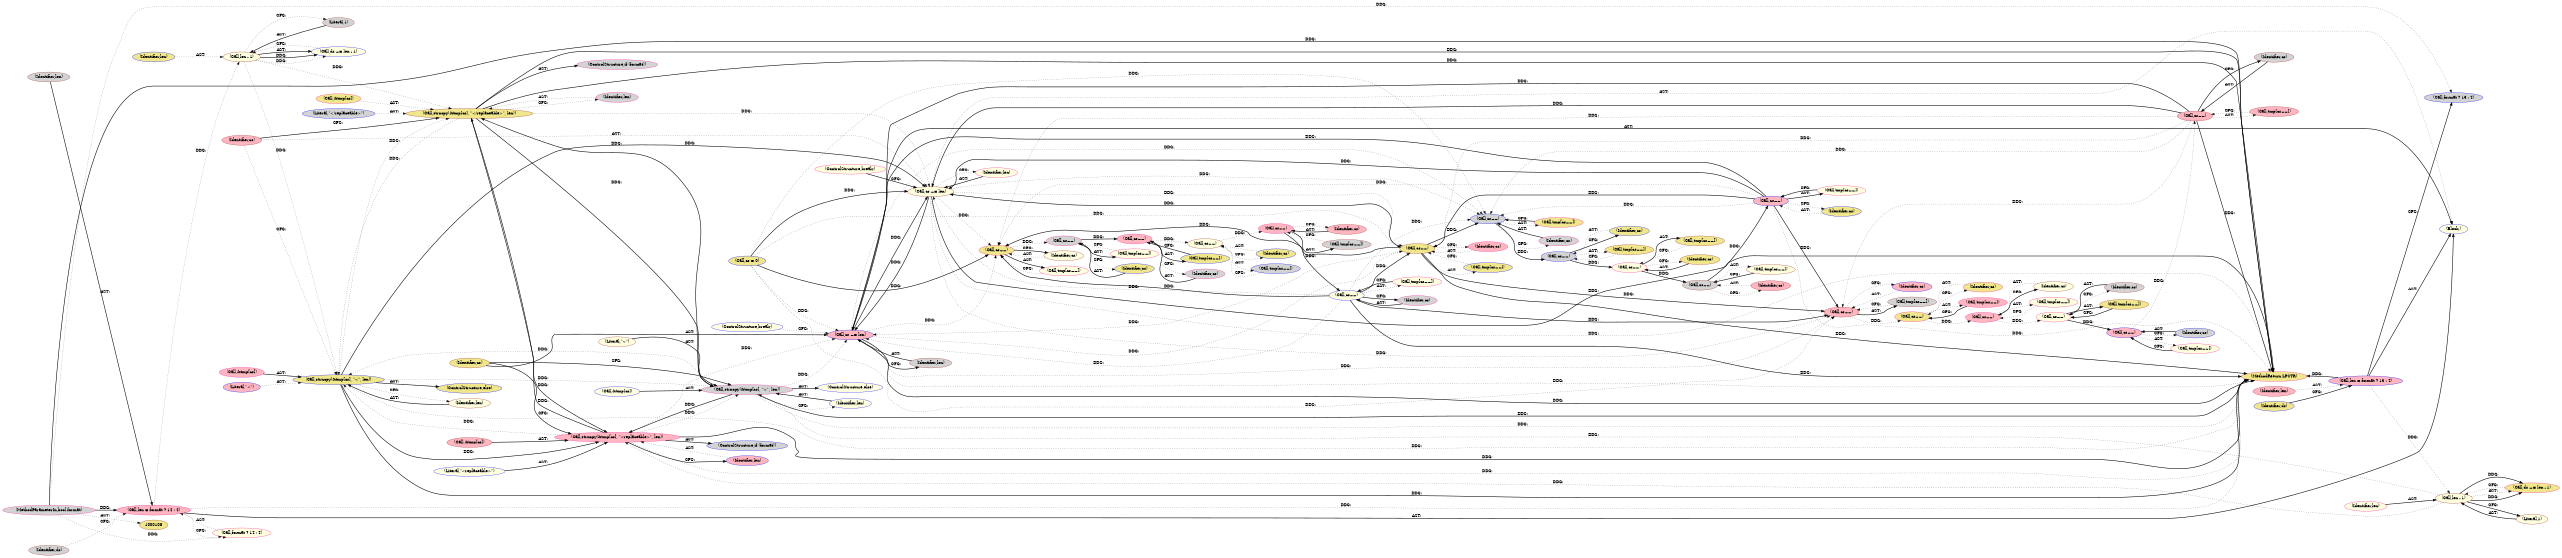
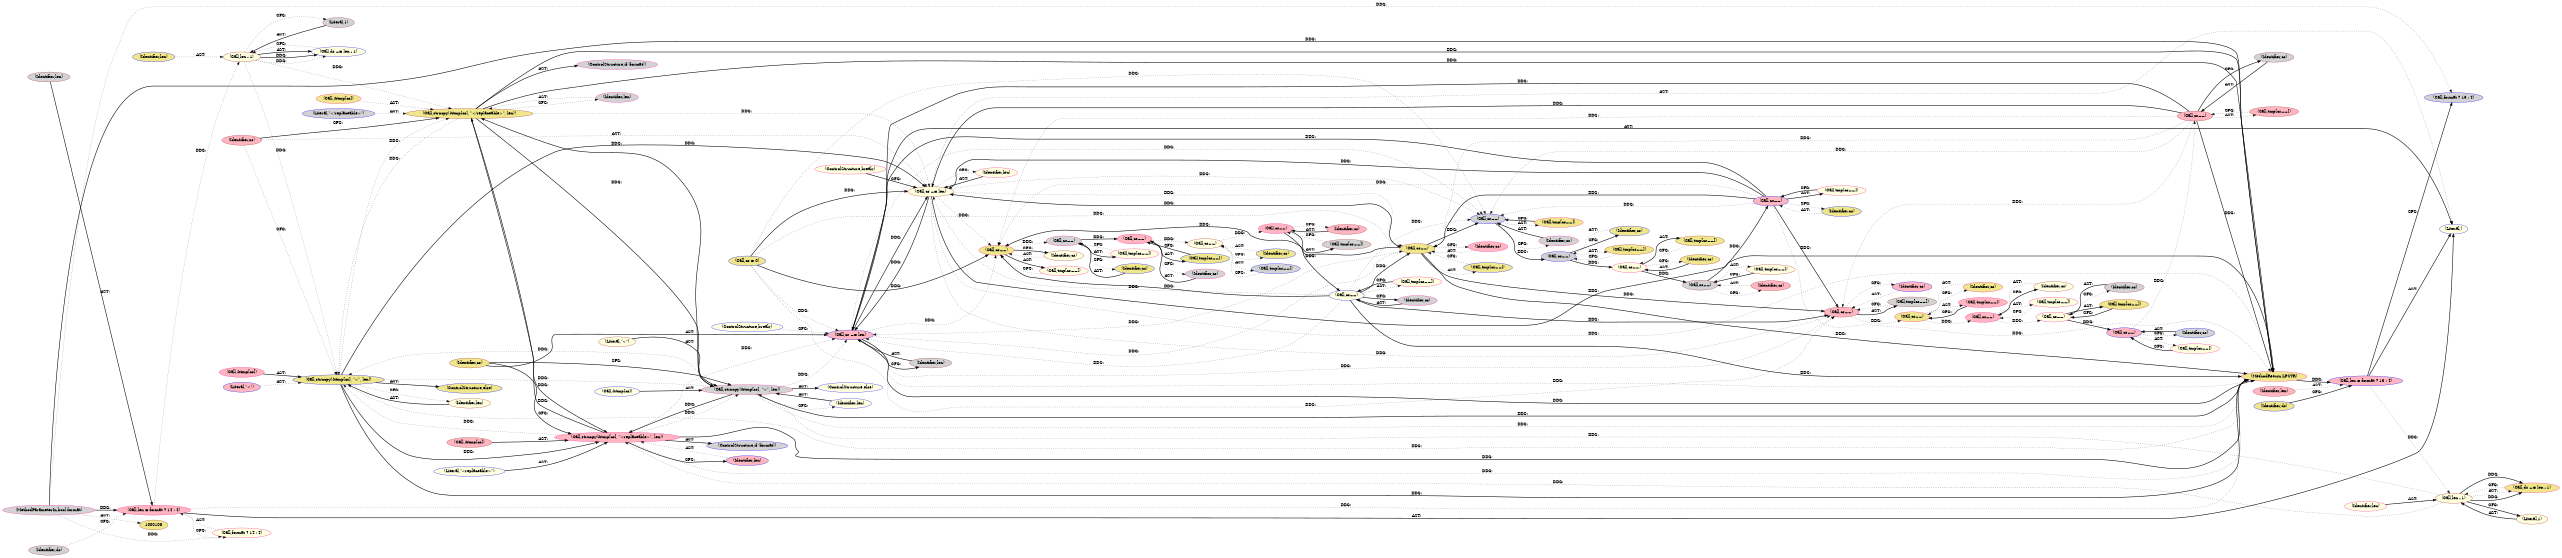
  digraph {
    rankdir=LR
    node [color=brown fillcolor=lightyellow style=filled]
    edge [style=dotted]
    n1 [color=blue fillcolor=khaki label="(Call,strncpy(&tmp[cs], \"&lt;\", len))"]
    n2 [fillcolor=khaki label="(Call,strncpy(&tmp[cs], \"</replaceable>\", len))"]
    n3 [color=deeppink fillcolor=lightpink label="(Call,strncpy(&tmp[cs], \"<replaceable>\", len))"]
    n4 [color=deeppink fillcolor=lightgrey label="(Call,strncpy(&tmp[cs], \"&lt;\", len))"]
    n5 [label="(Call,cs += len)"]
    n6 [color=blue fillcolor=khaki label="(ControlStructure,else)"]
    n7 [label="(Identifier,len)"]
    n8 [color=deeppink fillcolor=khaki label="(MethodReturn,LPSTR)"]
    n9 [color=deeppink fillcolor=lightgrey label="(Identifier,len)"]
    n10 [color=deeppink fillcolor=lightgrey label="(ControlStructure,if (format))"]
    n11 [color=blue fillcolor=lightpink label="(Call,cs += len)"]
    n12 [color=blue fillcolor=lightpink label="(Identifier,len)"]
    n13 [color=blue fillcolor=lightgrey label="(ControlStructure,if (format))"]
    n14 [color=blue label="(ControlStructure,else)"]
    n15 [color=blue label="(Identifier,len)"]
-   n16 [color=blue label="(Block,)"]
+   n16 [color=blue label="(Literal,)"]
    n17 [color=deeppink fillcolor=khaki label="(Call,cs++)"]
    n18 [fillcolor=lightpink label="(Call,cs++)"]
    n19 [color=blue fillcolor=lightgrey label="(Call,cs++)"]
    n20 [fillcolor=khaki label="(Call,cs++)"]
    n21 [color=deeppink label="(Identifier,len)"]
    n22 [fillcolor=lightgrey label="(Identifier,len)"]
    n23 [label="(Call,len - 1)"]
    n24 [fillcolor=lightgrey label="(Literal,1)"]
    n25 [color=blue label="(Call,ds += len - 1)"]
    n26 [color=deeppink fillcolor=lightpink label="(Call,len = format ? 14 : 4)"]
    n27 [color=deeppink label="(Call,format ? 14 : 4)"]
    n28 [color=deeppink fillcolor=lightgrey label="(MethodParameterIn,bool format)"]
    n29 [color=blue fillcolor=lightgrey label="(Call,format ? 13 : 4)"]
    1000108 [fillcolor=khaki]
    n31 [color=blue fillcolor=lightpink label="(Call,len = format ? 13 : 4)"]
    n32 [label="(Call,len - 1)"]
    n33 [color=deeppink fillcolor=khaki label="(Call,ds += len - 1)"]
    n34 [label="(Literal,1)"]
    n35 [color=deeppink fillcolor=lightgrey label="(Call,cs++)"]
    n36 [label="(Identifier,cs)"]
    n37 [color=deeppink label="(Call,tmp[cs++])"]
    n38 [color=deeppink fillcolor=khaki label="(Call,cs++)"]
    n39 [fillcolor=lightgrey label="(Call,tmp[cs++])"]
    n40 [color=blue fillcolor=lightpink label="(Identifier,cs)"]
    n41 [color=blue fillcolor=lightgrey label="(Call,cs++)"]
    n42 [color=deeppink fillcolor=lightgrey label="(Identifier,cs)"]
    n43 [color=deeppink fillcolor=khaki label="(Call,tmp[cs++])"]
    n44 [color=deeppink fillcolor=lightpink label="(Identifier,cs)"]
    n45 [color=blue fillcolor=khaki label="(Call,tmp[cs++])"]
    n46 [color=deeppink fillcolor=lightpink label="(Call,cs++)"]
    n47 [color=blue fillcolor=khaki label="(Identifier,cs)"]
    n48 [color=deeppink label="(Call,tmp[cs++])"]
    n49 [label="(Call,cs++)"]
    n50 [color=deeppink fillcolor=lightgrey label="(Identifier,cs)"]
    n51 [color=blue fillcolor=khaki label="(Call,tmp[cs++])"]
    n52 [color=deeppink fillcolor=lightpink label="(Call,cs++)"]
    n53 [color=blue fillcolor=lightgrey label="(Call,tmp[cs++])"]
    n54 [color=blue fillcolor=khaki label="(Identifier,cs)"]
    n55 [color=blue label="(Call,cs++)"]
    n56 [fillcolor=lightgrey label="(Call,tmp[cs++])"]
    n57 [fillcolor=lightpink label="(Identifier,cs)"]
    n58 [color=deeppink fillcolor=lightgrey label="(Identifier,cs)"]
    n59 [color=deeppink label="(Call,tmp[cs++])"]
    n60 [color=deeppink fillcolor=lightpink label="(Call,cs++)"]
    n61 [color=deeppink fillcolor=lightpink label="(Call,tmp[cs++])"]
    n62 [color=deeppink fillcolor=khaki label="(Identifier,cs)"]
    n63 [color=deeppink label="(Call,cs++)"]
    n64 [color=deeppink label="(Call,tmp[cs++])"]
    n65 [label="(Identifier,cs)"]
    n66 [color=blue fillcolor=lightpink label="(Call,cs++)"]
    n67 [fillcolor=khaki label="(Call,tmp[cs++])"]
    n68 [fillcolor=lightgrey label="(Identifier,cs)"]
    n69 [fillcolor=lightpink label="(Call,cs++)"]
    n70 [color=blue fillcolor=lightgrey label="(Identifier,cs)"]
    n71 [color=deeppink label="(Call,tmp[cs++])"]
    n72 [fillcolor=lightpink label="(Call,tmp[cs++])"]
    n73 [fillcolor=lightgrey label="(Identifier,cs)"]
    n74 [color=deeppink label="(Call,cs++)"]
    n75 [color=blue fillcolor=khaki label="(Identifier,cs)"]
    n76 [fillcolor=khaki label="(Call,tmp[cs++])"]
    n77 [fillcolor=lightgrey label="(Call,cs++)"]
    n78 [fillcolor=khaki label="(Identifier,cs)"]
    n79 [fillcolor=khaki label="(Call,tmp[cs++])"]
    n80 [color=blue fillcolor=lightpink label="(Call,cs++)"]
    n81 [label="(Call,tmp[cs++])"]
    n82 [fillcolor=lightpink label="(Identifier,cs)"]
    n83 [color=deeppink label="(Call,tmp[cs++])"]
    n84 [color=blue fillcolor=khaki label="(Identifier,cs)"]
    n85 [color=deeppink fillcolor=khaki label="(Call,&tmp[cs])"]
    n86 [color=blue label="(Literal,\"<replaceable>\")"]
    n87 [color=deeppink fillcolor=lightpink label="(Call,&tmp[cs])"]
    n88 [fillcolor=lightpink label="(Identifier,len)"]
    n89 [color=deeppink label="(ControlStructure,break;)"]
    n90 [color=blue fillcolor=khaki label="(Identifier,len)"]
    n91 [fillcolor=lightpink label="(Call,&tmp[cs])"]
    n92 [fillcolor=khaki label="(Identifier,cs)"]
    n93 [label="(Literal,\"&lt;\")"]
    n94 [color=blue fillcolor=khaki label="(Call,cs = 0)"]
    n95 [color=blue label="(ControlStructure,break;)"]
    n96 [color=blue label="(Call,&tmp[cs])"]
    n97 [color=blue fillcolor=lightgrey label="(Literal,\"</replaceable>\")"]
    n98 [fillcolor=lightgrey label="(Identifier,ds)"]
    n99 [color=deeppink label="(Identifier,len)"]
    n100 [color=blue fillcolor=khaki label="(Identifier,ds)"]
    n101 [color=blue fillcolor=lightpink label="(Literal,\"&lt;\")"]
    n102 [fillcolor=lightpink label="(Identifier,cs)"]
    n103 [fillcolor=lightgrey label="(Identifier,len)"]
    n1 -> n2 [label="DDG: "]
    n1 -> n3 [label="DDG: " style=bold]
    n1 -> n4 [label="DDG: "]
    n1 -> n5 [label="DDG: " style=bold]
    n1 -> n6 [label="AST: " style=bold]
    n1 -> n7 [label="CFG: "]
    n1 -> n8 [label="DDG: "]
    n1 -> n8 [label="DDG: " style=bold]
    n2 -> n1 [label="DDG: "]
    n2 -> n3 [label="DDG: " style=bold]
    n2 -> n4 [label="DDG: " style=bold]
    n2 -> n5 [label="DDG: "]
    n2 -> n8 [label="DDG: " style=bold]
    n2 -> n8 [label="DDG: " style=bold]
    n2 -> n9 [label="CFG: "]
    n2 -> n10 [label="AST: " style=bold]
    n3 -> n1 [label="DDG: "]
    n3 -> n2 [label="DDG: " style=bold]
    n3 -> n4 [label="DDG: "]
    n3 -> n8 [label="DDG: "]
    n3 -> n8 [label="DDG: " style=bold]
    n3 -> n11 [label="DDG: "]
    n3 -> n12 [label="CFG: " style=bold]
    n3 -> n13 [label="AST: " style=bold]
    n4 -> n1 [label="DDG: "]
    n4 -> n2 [label="DDG: " style=bold]
    n4 -> n3 [label="DDG: " style=bold]
    n4 -> n8 [label="DDG: " style=bold]
    n4 -> n8 [label="DDG: "]
    n4 -> n11 [label="DDG: "]
    n4 -> n14 [label="AST: " style=bold]
    n4 -> n15 [label="CFG: "]
    n5 -> n8 [label="DDG: " style=bold]
    n5 -> n8 [label="DDG: "]
    n5 -> n11 [label="DDG: " style=bold]
    n5 -> n16 [label="AST: "]
    n5 -> n17 [label="DDG: "]
    n5 -> n18 [label="DDG: "]
    n5 -> n19 [label="DDG: "]
    n5 -> n20 [label="DDG: "]
    n5 -> n21 [label="CFG: "]
    n7 -> n1 [label="AST: " style=bold]
    n9 -> n2 [label="AST: "]
    n11 -> n5 [label="DDG: " style=bold]
    n11 -> n8 [label="DDG: "]
    n11 -> n8 [label="DDG: " style=bold]
    n11 -> n16 [label="AST: " style=bold]
    n11 -> n17 [label="DDG: "]
    n11 -> n18 [label="DDG: "]
    n11 -> n19 [label="DDG: "]
    n11 -> n20 [label="DDG: "]
    n11 -> n22 [label="CFG: " style=bold]
    n12 -> n3 [label="AST: "]
    n15 -> n4 [label="AST: " style=bold]
    n17 -> n35 [label="DDG: "]
    n17 -> n36 [label="CFG: " style=bold]
    n17 -> n37 [label="AST: " style=bold]
    n18 -> n38 [label="DDG: "]
    n18 -> n39 [label="AST: " style=bold]
    n18 -> n40 [label="CFG: "]
    n19 -> n41 [label="DDG: " style=bold]
    n19 -> n42 [label="CFG: "]
    n19 -> n43 [label="AST: "]
    n20 -> n5 [label="DDG: " style=bold]
    n20 -> n8 [label="DDG: " style=bold]
    n20 -> n11 [label="DDG: "]
    n20 -> n17 [label="DDG: " style=bold]
    n20 -> n18 [label="DDG: " style=bold]
    n20 -> n19 [label="DDG: " style=bold]
    n20 -> n44 [label="CFG: "]
    n20 -> n45 [label="AST: "]
    n21 -> n5 [label="AST: " style=bold]
    n22 -> n11 [label="AST: " style=bold]
    n23 -> n1 [label="DDG: "]
    n23 -> n2 [label="DDG: "]
    n23 -> n24 [label="CFG: "]
    n23 -> n25 [label="AST: " style=bold]
    n23 -> n25 [label="DDG: " style=bold]
    n23 -> n25 [label="DDG: "]
    n24 -> n23 [label="AST: " style=bold]
    n25 -> n23 [label="CFG: "]
    n26 -> n8 [label="DDG: "]
    n26 -> n16 [label="AST: " style=bold]
    n26 -> n23 [label="DDG: "]
    n26 -> n27 [label="CFG: "]
    n27 -> n26 [label="AST: "]
    n28 -> n8 [label="DDG: " style=bold]
    n28 -> n26 [label="DDG: " style=bold]
    n28 -> n27 [label="DDG: "]
    n28 -> n29 [label="DDG: "]
    n28 -> 1000108 [label="AST: "]
-   n31 -> n8 [label="DDG: " style=bold]
+   n8 -> n31 [label="DDG: " style=bold]
    n31 -> n16 [label="AST: " style=bold]
    n31 -> n29 [label="CFG: " style=bold]
    n31 -> n32 [label="DDG: "]
    n32 -> n3 [label="DDG: "]
    n32 -> n4 [label="DDG: "]
    n32 -> n33 [label="AST: "]
    n32 -> n33 [label="DDG: " style=bold]
    n32 -> n33 [label="DDG: " style=bold]
    n32 -> n34 [label="CFG: " style=bold]
    n33 -> n32 [label="CFG: "]
    n34 -> n32 [label="AST: " style=bold]
    n35 -> n46 [label="DDG: " style=bold]
    n35 -> n47 [label="CFG: "]
    n35 -> n48 [label="AST: " style=bold]
    n36 -> n17 [label="AST: "]
    n37 -> n17 [label="CFG: "]
    n38 -> n60 [label="DDG: "]
    n38 -> n61 [label="AST: "]
    n38 -> n62 [label="CFG: "]
    n39 -> n18 [label="CFG: "]
    n40 -> n18 [label="AST: "]
    n41 -> n74 [label="DDG: " style=bold]
    n41 -> n75 [label="CFG: " style=bold]
    n41 -> n76 [label="AST: "]
    n42 -> n19 [label="AST: " style=bold]
    n43 -> n19 [label="CFG: " style=bold]
    n44 -> n20 [label="AST: "]
    n45 -> n20 [label="CFG: "]
    n46 -> n49 [label="DDG: "]
    n46 -> n50 [label="CFG: "]
    n46 -> n51 [label="AST: " style=bold]
    n47 -> n35 [label="AST: " style=bold]
    n48 -> n35 [label="CFG: "]
    n49 -> n52 [label="DDG: "]
    n49 -> n53 [label="AST: "]
    n49 -> n54 [label="CFG: "]
    n50 -> n46 [label="AST: " style=bold]
    n51 -> n46 [label="CFG: " style=bold]
    n52 -> n55 [label="DDG: " style=bold]
    n52 -> n56 [label="AST: " style=bold]
    n52 -> n57 [label="CFG: "]
    n53 -> n49 [label="CFG: "]
    n54 -> n49 [label="AST: "]
    n55 -> n5 [label="DDG: "]
    n55 -> n8 [label="DDG: " style=bold]
    n55 -> n11 [label="DDG: "]
    n55 -> n17 [label="DDG: " style=bold]
    n55 -> n18 [label="DDG: " style=bold]
    n55 -> n19 [label="DDG: "]
    n55 -> n20 [label="DDG: " style=bold]
    n55 -> n58 [label="CFG: " style=bold]
    n55 -> n59 [label="AST: "]
    n56 -> n52 [label="CFG: "]
    n57 -> n52 [label="AST: " style=bold]
    n58 -> n55 [label="AST: " style=bold]
    n59 -> n55 [label="CFG: " style=bold]
    n60 -> n63 [label="DDG: "]
    n60 -> n64 [label="AST: "]
    n60 -> n65 [label="CFG: " style=bold]
    n61 -> n38 [label="CFG: " style=bold]
    n62 -> n38 [label="AST: "]
    n63 -> n66 [label="DDG: " style=bold]
    n63 -> n67 [label="AST: " style=bold]
    n63 -> n68 [label="CFG: "]
    n64 -> n60 [label="CFG: "]
    n65 -> n60 [label="AST: "]
    n66 -> n69 [label="DDG: "]
    n66 -> n70 [label="CFG: "]
    n66 -> n71 [label="AST: "]
    n67 -> n63 [label="CFG: " style=bold]
    n68 -> n63 [label="AST: " style=bold]
    n69 -> n5 [label="DDG: " style=bold]
    n69 -> n8 [label="DDG: " style=bold]
    n69 -> n11 [label="DDG: " style=bold]
    n69 -> n17 [label="DDG: "]
    n69 -> n18 [label="DDG: "]
    n69 -> n19 [label="DDG: "]
    n69 -> n20 [label="DDG: "]
    n69 -> n72 [label="AST: "]
    n69 -> n73 [label="CFG: " style=bold]
    n70 -> n66 [label="AST: " style=bold]
    n71 -> n66 [label="CFG: " style=bold]
    n72 -> n69 [label="CFG: "]
    n73 -> n69 [label="AST: " style=bold]
    n74 -> n77 [label="DDG: " style=bold]
    n74 -> n78 [label="CFG: "]
    n74 -> n79 [label="AST: " style=bold]
    n75 -> n41 [label="AST: "]
    n76 -> n41 [label="CFG: "]
    n77 -> n80 [label="DDG: " style=bold]
    n77 -> n81 [label="AST: "]
    n77 -> n82 [label="CFG: "]
    n78 -> n74 [label="AST: " style=bold]
    n79 -> n74 [label="CFG: "]
    n80 -> n5 [label="DDG: " style=bold]
    n80 -> n8 [label="DDG: "]
    n80 -> n11 [label="DDG: " style=bold]
    n80 -> n17 [label="DDG: "]
    n80 -> n18 [label="DDG: " style=bold]
    n80 -> n19 [label="DDG: "]
    n80 -> n20 [label="DDG: " style=bold]
    n80 -> n83 [label="AST: " style=bold]
    n80 -> n84 [label="CFG: "]
    n81 -> n77 [label="CFG: " style=bold]
    n82 -> n77 [label="AST: "]
    n83 -> n80 [label="CFG: " style=bold]
    n84 -> n80 [label="AST: "]
    n85 -> n2 [label="AST: "]
    n86 -> n3 [label="AST: " style=bold]
    n87 -> n1 [label="AST: " style=bold]
    n88 -> n31 [label="AST: "]
    n89 -> n5 [label="CFG: " style=bold]
    n90 -> n23 [label="AST: "]
    n91 -> n3 [label="AST: " style=bold]
    n92 -> n3 [label="CFG: " style=bold]
    n92 -> n4 [label="CFG: " style=bold]
    n92 -> n11 [label="AST: " style=bold]
    n93 -> n4 [label="AST: " style=bold]
    n94 -> n5 [label="DDG: " style=bold]
    n94 -> n11 [label="DDG: "]
    n94 -> n17 [label="DDG: " style=bold]
    n94 -> n18 [label="DDG: "]
    n94 -> n19 [label="DDG: "]
    n94 -> n20 [label="DDG: "]
    n95 -> n11 [label="CFG: "]
    n96 -> n4 [label="AST: " style=bold]
    n97 -> n2 [label="AST: "]
    n98 -> n26 [label="CFG: "]
    n99 -> n32 [label="AST: " style=bold]
    n100 -> n31 [label="CFG: " style=bold]
    n101 -> n1 [label="AST: "]
    n102 -> n1 [label="CFG: "]
    n102 -> n2 [label="CFG: " style=bold]
    n102 -> n5 [label="AST: "]
    n103 -> n26 [label="AST: " style=bold]
  }
